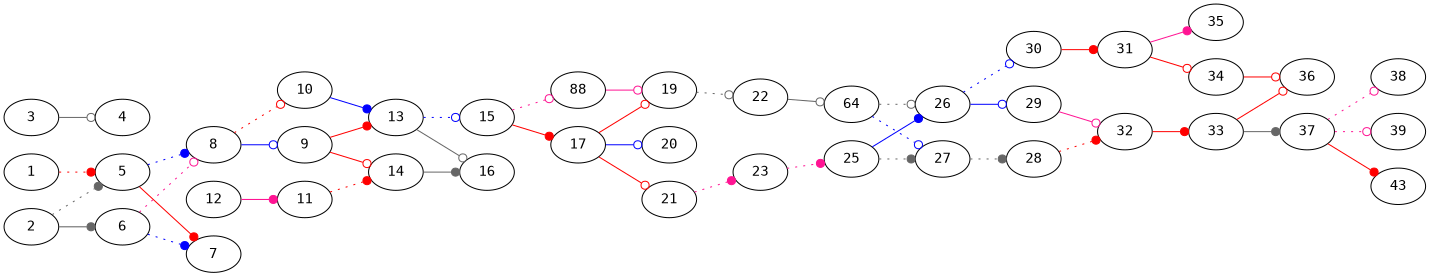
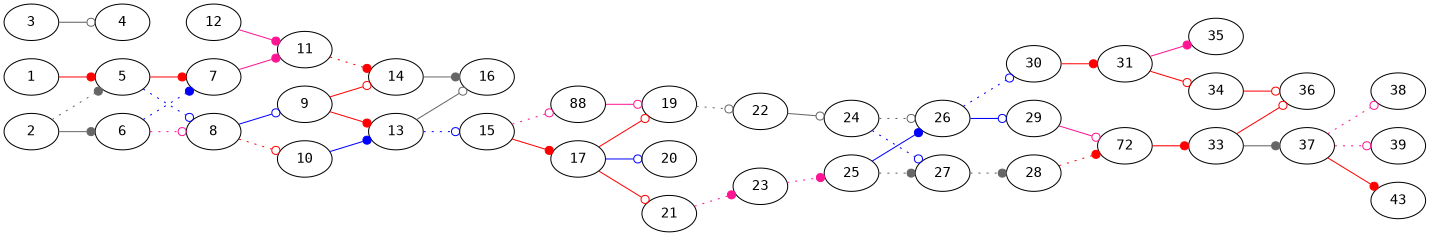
  digraph {
    fontname="DejaVu Sans Mono"
    rankdir=LR
    node [alpha=0.06 fontname="DejaVu Sans Mono"]
    edge [arrowhead=dot color=red fontname="DejaVu Sans Mono" style=solid]
    1 [alpha=0.01 expect_size=39736320]
    5 [alpha=0.05 expect_size=51280896]
    7 [alpha=0.08 expect_size=23828480]
    8 [alpha=0.10 expect_size=25722880]
    11 [alpha=0.07 expect_size=24016896]
    9 [alpha=0.03 expect_size=29416448]
    10 [alpha=0.05 expect_size=44507136]
    2 [alpha=0.08 expect_size=37664768]
    6 [expect_size=33585152]
    4 [expect_size=15783936]
    3 [alpha=0.02 expect_size=45035520]
    14 [alpha=0.08 expect_size=51965952]
    13 [alpha=0.05 expect_size=46349312]
    16 [alpha=0.03 expect_size=32048128]
    12 [alpha=0.16 expect_size=27460608]
    15 [alpha=0.09 expect_size=19267584]
    17 [alpha=0.07 expect_size=46268416]
    n18 [alpha=0.03 expect_size=17420288 label=88]
    19 [alpha=0.03 expect_size=41635840]
    20 [alpha=0.17 expect_size=49391616]
    21 [alpha=0.07 expect_size=14828544]
    22 [alpha=0.10 expect_size=30353408]
    23 [alpha=0.10 expect_size=21636096]
-   24 [alpha=0.14 expect_size=33216512 label=64]
+   24 [alpha=0.14 expect_size=33216512]
    25 [alpha=0.18 expect_size=5321728]
    26 [alpha=0.14 expect_size=26361856]
    27 [alpha=0.18 expect_size=33542144]
    29 [alpha=0.14 expect_size=10958848]
    30 [alpha=0.13 expect_size=17089536]
    28 [alpha=0.11 expect_size=51070976]
-   32 [alpha=0.17 expect_size=26907648]
+   32 [alpha=0.17 expect_size=26907648 label=72]
    31 [alpha=0.01 expect_size=10907648]
    33 [alpha=0.12 expect_size=50324480]
    34 [expect_size=26582016]
    35 [expect_size=13405184]
    36 [alpha=0.17 expect_size=9646080]
    37 [expect_size=43650048]
    38 [alpha=0.20 expect_size=39628800]
    39 [alpha=0.09 expect_size=18064384]
    n40 [alpha=0.17 expect_size=50315264 label=43]
-   1 -> 5 [style=dotted]
+   1 -> 5
    5 -> 7
-   5 -> 8 [color=blue style=dotted]
+   5 -> 8 [arrowhead=odot color=blue style=dotted]
+   7 -> 11 [color=deeppink]
    8 -> 9 [arrowhead=odot color=blue]
    8 -> 10 [arrowhead=odot style=dotted]
    11 -> 14 [style=dotted]
    9 -> 14 [arrowhead=odot]
    9 -> 13
    10 -> 13 [color=blue]
    2 -> 5 [color=gray40 style=dotted]
    2 -> 6 [color=gray40]
    6 -> 7 [color=blue style=dotted]
    6 -> 8 [arrowhead=odot color=deeppink style=dotted]
    3 -> 4 [arrowhead=odot color=gray40]
    14 -> 16 [color=gray40]
    13 -> 16 [arrowhead=odot color=gray40]
    13 -> 15 [arrowhead=odot color=blue style=dotted]
    12 -> 11 [color=deeppink]
    15 -> 17
    15 -> n18 [arrowhead=odot color=deeppink style=dotted]
    17 -> 19 [arrowhead=odot]
    17 -> 20 [arrowhead=odot color=blue]
    17 -> 21 [arrowhead=odot]
    n18 -> 19 [arrowhead=odot color=deeppink]
    19 -> 22 [arrowhead=odot color=gray40 style=dotted]
    21 -> 23 [color=deeppink style=dotted]
    22 -> 24 [arrowhead=odot color=gray40]
    23 -> 25 [color=deeppink style=dotted]
    24 -> 26 [arrowhead=odot color=gray40 style=dotted]
    24 -> 27 [arrowhead=odot color=blue style=dotted]
    25 -> 26 [color=blue]
    25 -> 27 [color=gray40 style=dotted]
    26 -> 29 [arrowhead=odot color=blue]
    26 -> 30 [arrowhead=odot color=blue style=dotted]
    27 -> 28 [color=gray40 style=dotted]
    29 -> 32 [arrowhead=odot color=deeppink]
    30 -> 31
    28 -> 32 [style=dotted]
    32 -> 33
    31 -> 34 [arrowhead=odot]
    31 -> 35 [color=deeppink]
    33 -> 36 [arrowhead=odot]
    33 -> 37 [color=gray40]
    34 -> 36 [arrowhead=odot]
    37 -> 38 [arrowhead=odot color=deeppink style=dotted]
    37 -> 39 [arrowhead=odot color=deeppink style=dotted]
    37 -> n40
  }
